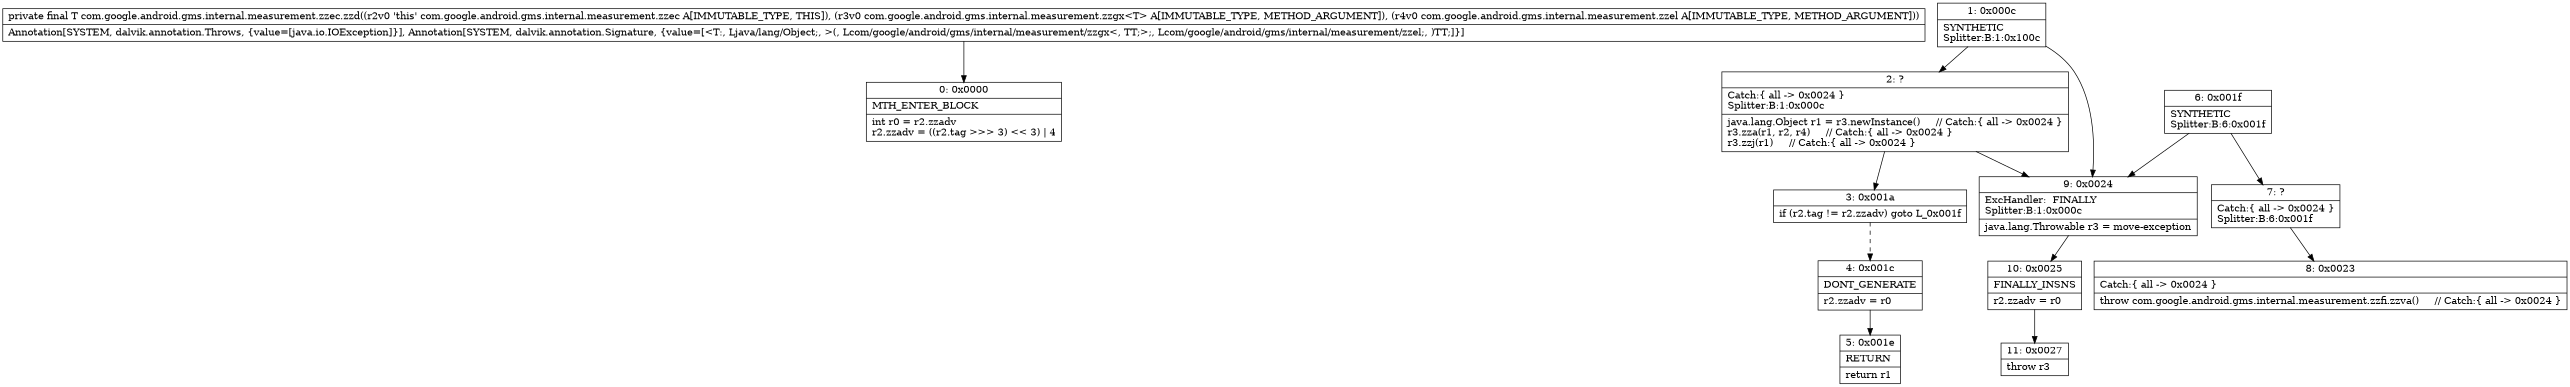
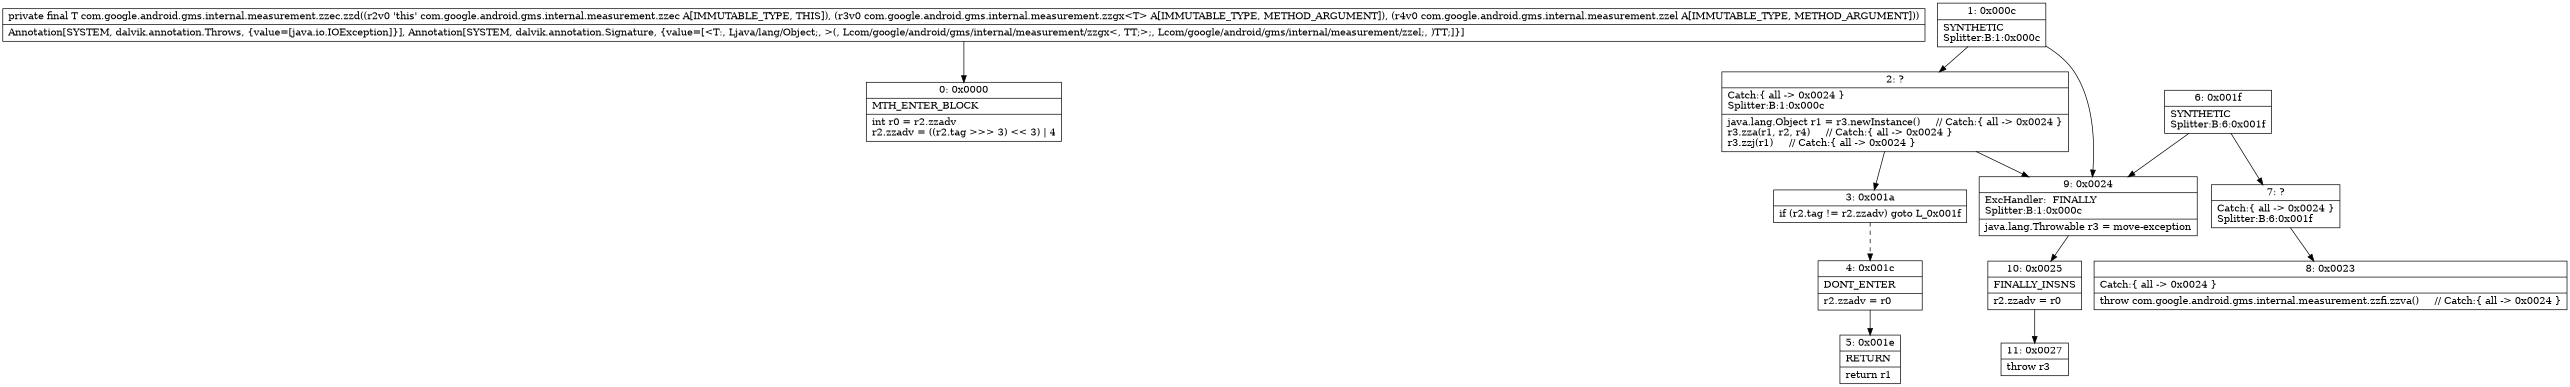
  digraph {
    node [shape=record]
    n1 [label="{0\:\ 0x0000|MTH_ENTER_BLOCK\l|int r0 = r2.zzadv\lr2.zzadv = ((r2.tag \>\>\> 3) \<\< 3) \| 4\l}"]
-   n2 [label="{1\:\ 0x000c|SYNTHETIC\lSplitter:B:1:0x100c\l}"]
+   n2 [label="{1\:\ 0x000c|SYNTHETIC\lSplitter:B:1:0x000c\l}"]
    n3 [label="{2\:\ ?|Catch:\{ all \-\> 0x0024 \}\lSplitter:B:1:0x000c\l|java.lang.Object r1 = r3.newInstance()     \/\/ Catch:\{ all \-\> 0x0024 \}\lr3.zza(r1, r2, r4)     \/\/ Catch:\{ all \-\> 0x0024 \}\lr3.zzj(r1)     \/\/ Catch:\{ all \-\> 0x0024 \}\l}"]
    n4 [label="{9\:\ 0x0024|ExcHandler:  FINALLY\lSplitter:B:1:0x000c\l|java.lang.Throwable r3 = move\-exception\l}"]
    n5 [label="{3\:\ 0x001a|if (r2.tag != r2.zzadv) goto L_0x001f\l}"]
    n6 [label="{10\:\ 0x0025|FINALLY_INSNS\l|r2.zzadv = r0\l}"]
-   n7 [label="{4\:\ 0x001c|DONT_GENERATE\l|r2.zzadv = r0\l}"]
+   n7 [label="{4\:\ 0x001c|DONT_ENTER\l|r2.zzadv = r0\l}"]
    n8 [label="{5\:\ 0x001e|RETURN\l|return r1\l}"]
    n9 [label="{6\:\ 0x001f|SYNTHETIC\lSplitter:B:6:0x001f\l}"]
    n10 [label="{7\:\ ?|Catch:\{ all \-\> 0x0024 \}\lSplitter:B:6:0x001f\l}"]
    n11 [label="{8\:\ 0x0023|Catch:\{ all \-\> 0x0024 \}\l|throw com.google.android.gms.internal.measurement.zzfi.zzva()     \/\/ Catch:\{ all \-\> 0x0024 \}\l}"]
    n12 [label="{11\:\ 0x0027|throw r3\l}"]
    n13 [label="{private final T com.google.android.gms.internal.measurement.zzec.zzd((r2v0 'this' com.google.android.gms.internal.measurement.zzec A[IMMUTABLE_TYPE, THIS]), (r3v0 com.google.android.gms.internal.measurement.zzgx\<T\> A[IMMUTABLE_TYPE, METHOD_ARGUMENT]), (r4v0 com.google.android.gms.internal.measurement.zzel A[IMMUTABLE_TYPE, METHOD_ARGUMENT]))  | Annotation[SYSTEM, dalvik.annotation.Throws, \{value=[java.io.IOException]\}], Annotation[SYSTEM, dalvik.annotation.Signature, \{value=[\<T:, Ljava\/lang\/Object;, \>(, Lcom\/google\/android\/gms\/internal\/measurement\/zzgx\<, TT;\>;, Lcom\/google\/android\/gms\/internal\/measurement\/zzel;, )TT;]\}]\l}"]
    n2 -> n3
    n2 -> n4
    n3 -> n4
    n3 -> n5
    n4 -> n6
    n5 -> n7 [style=dashed]
    n6 -> n12
    n7 -> n8
    n9 -> n4
    n9 -> n10
    n10 -> n11
    n13 -> n1
  }
